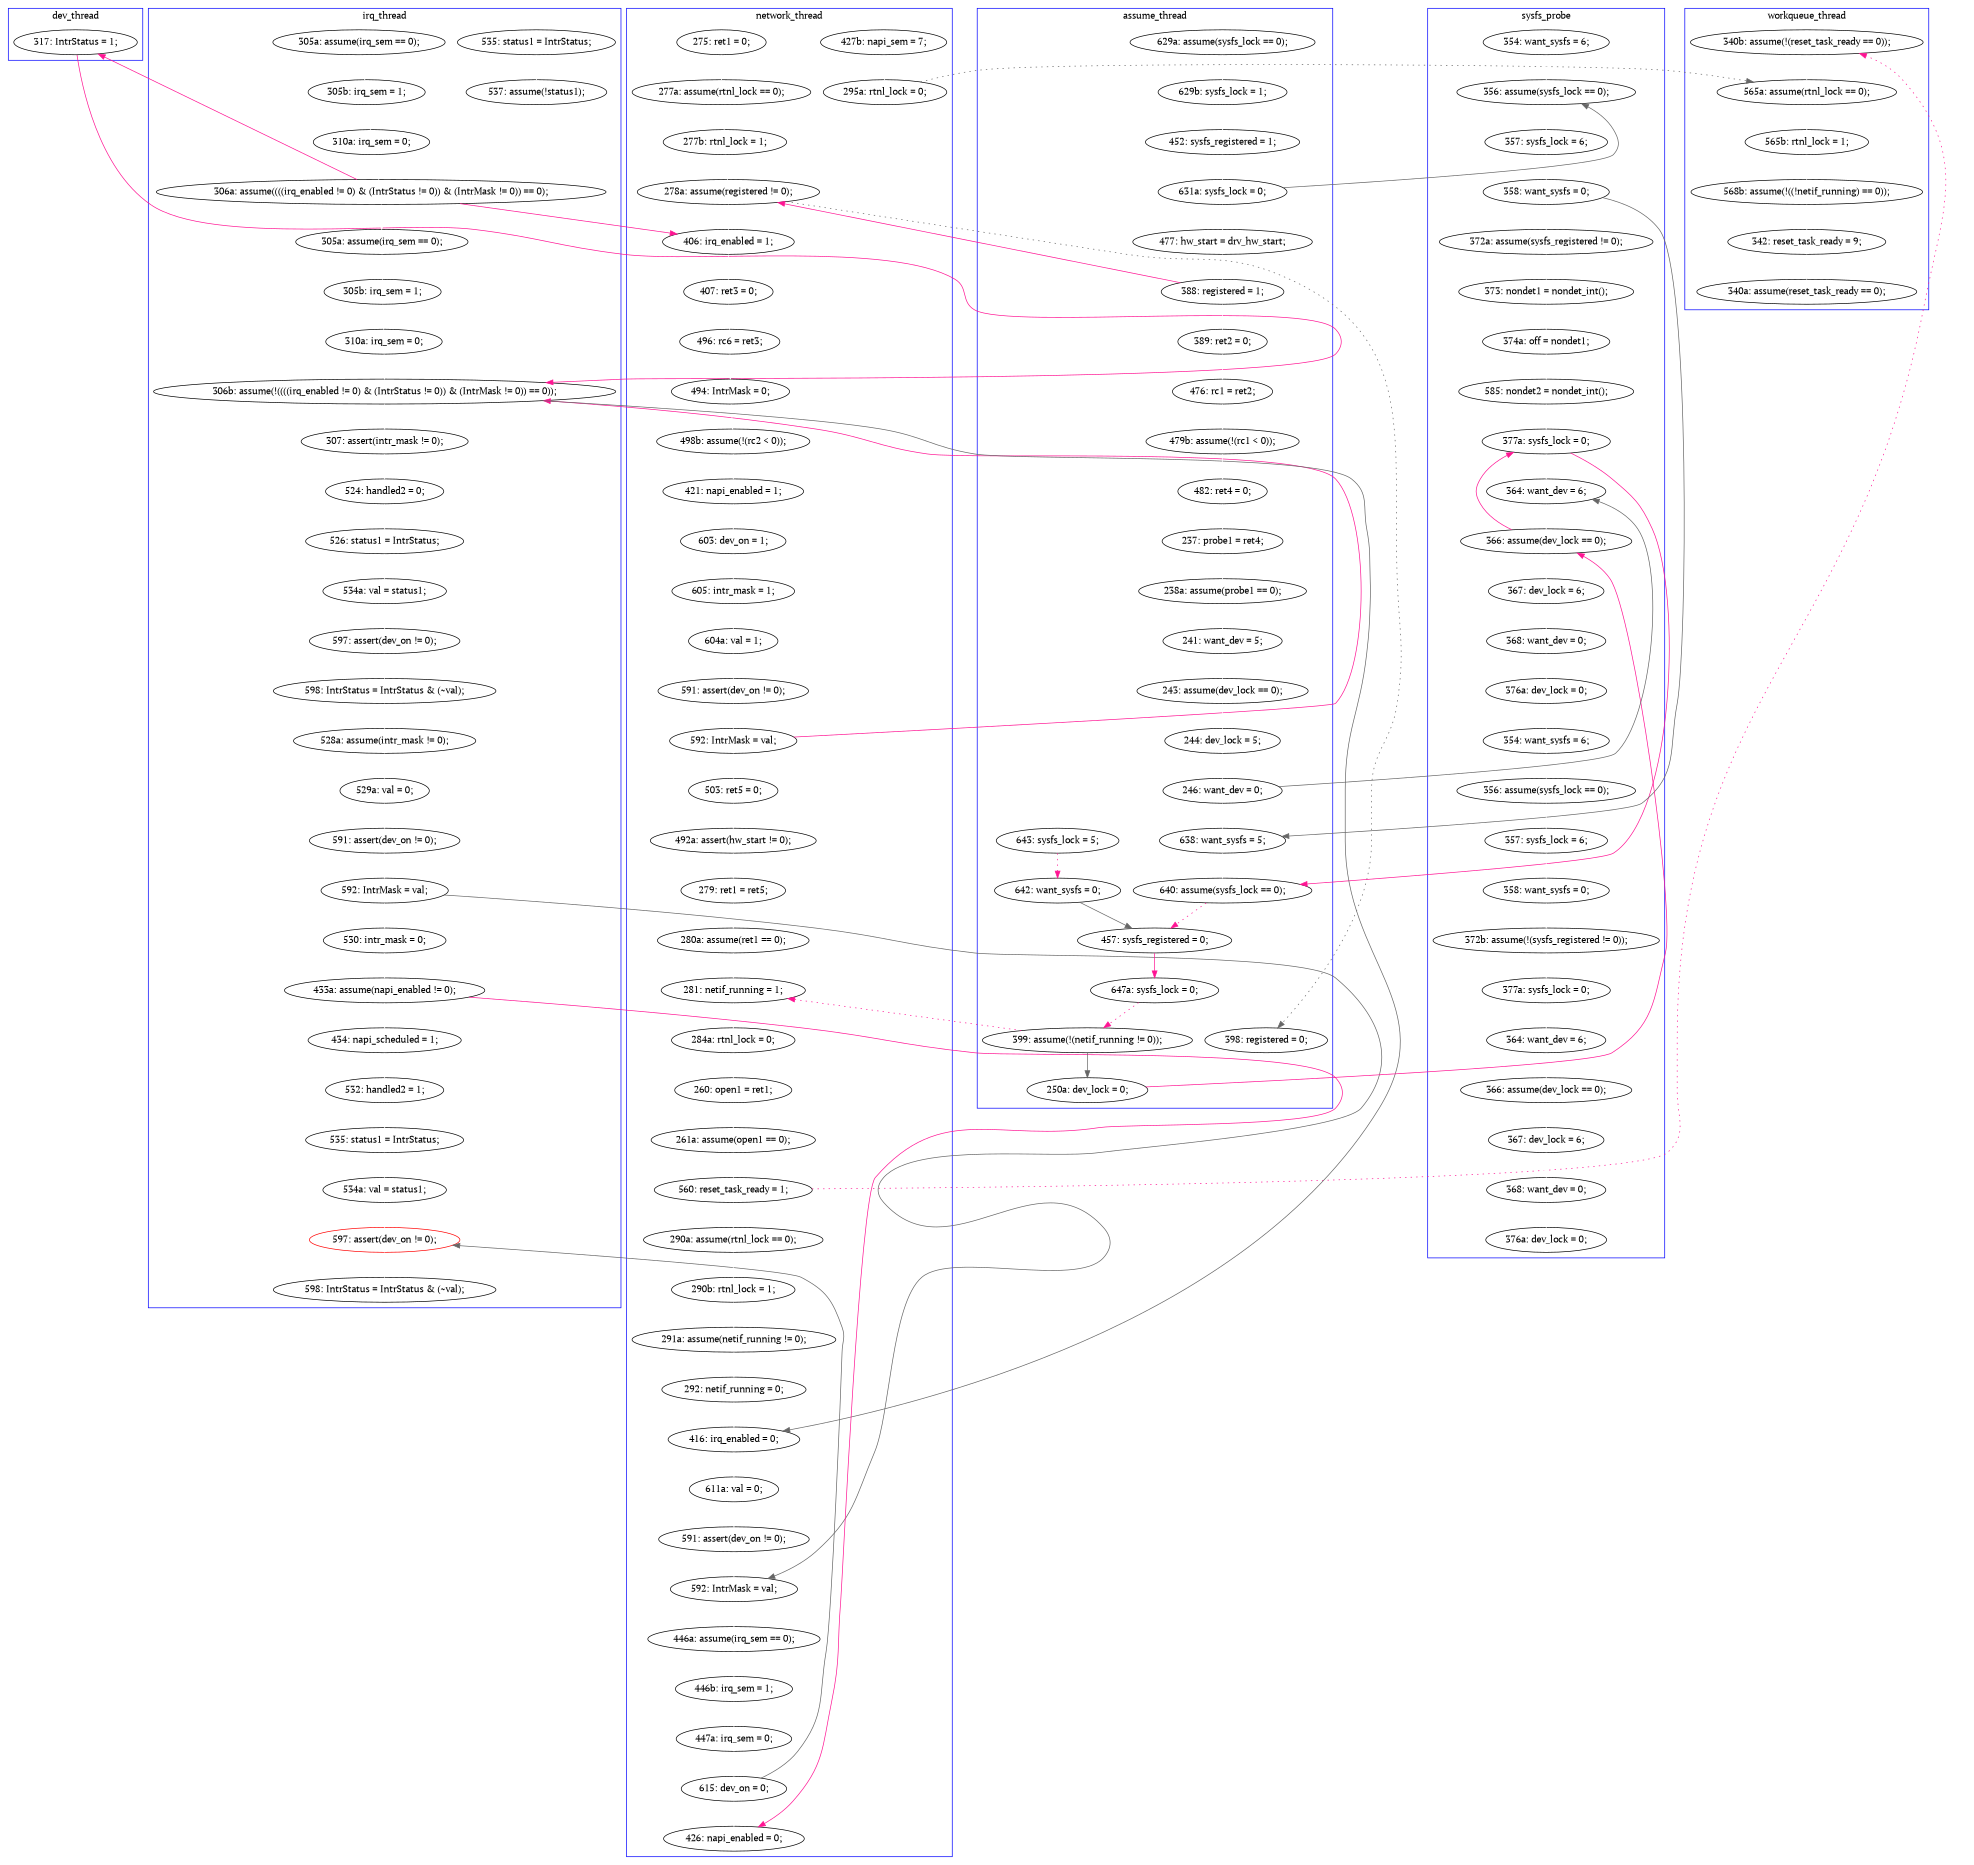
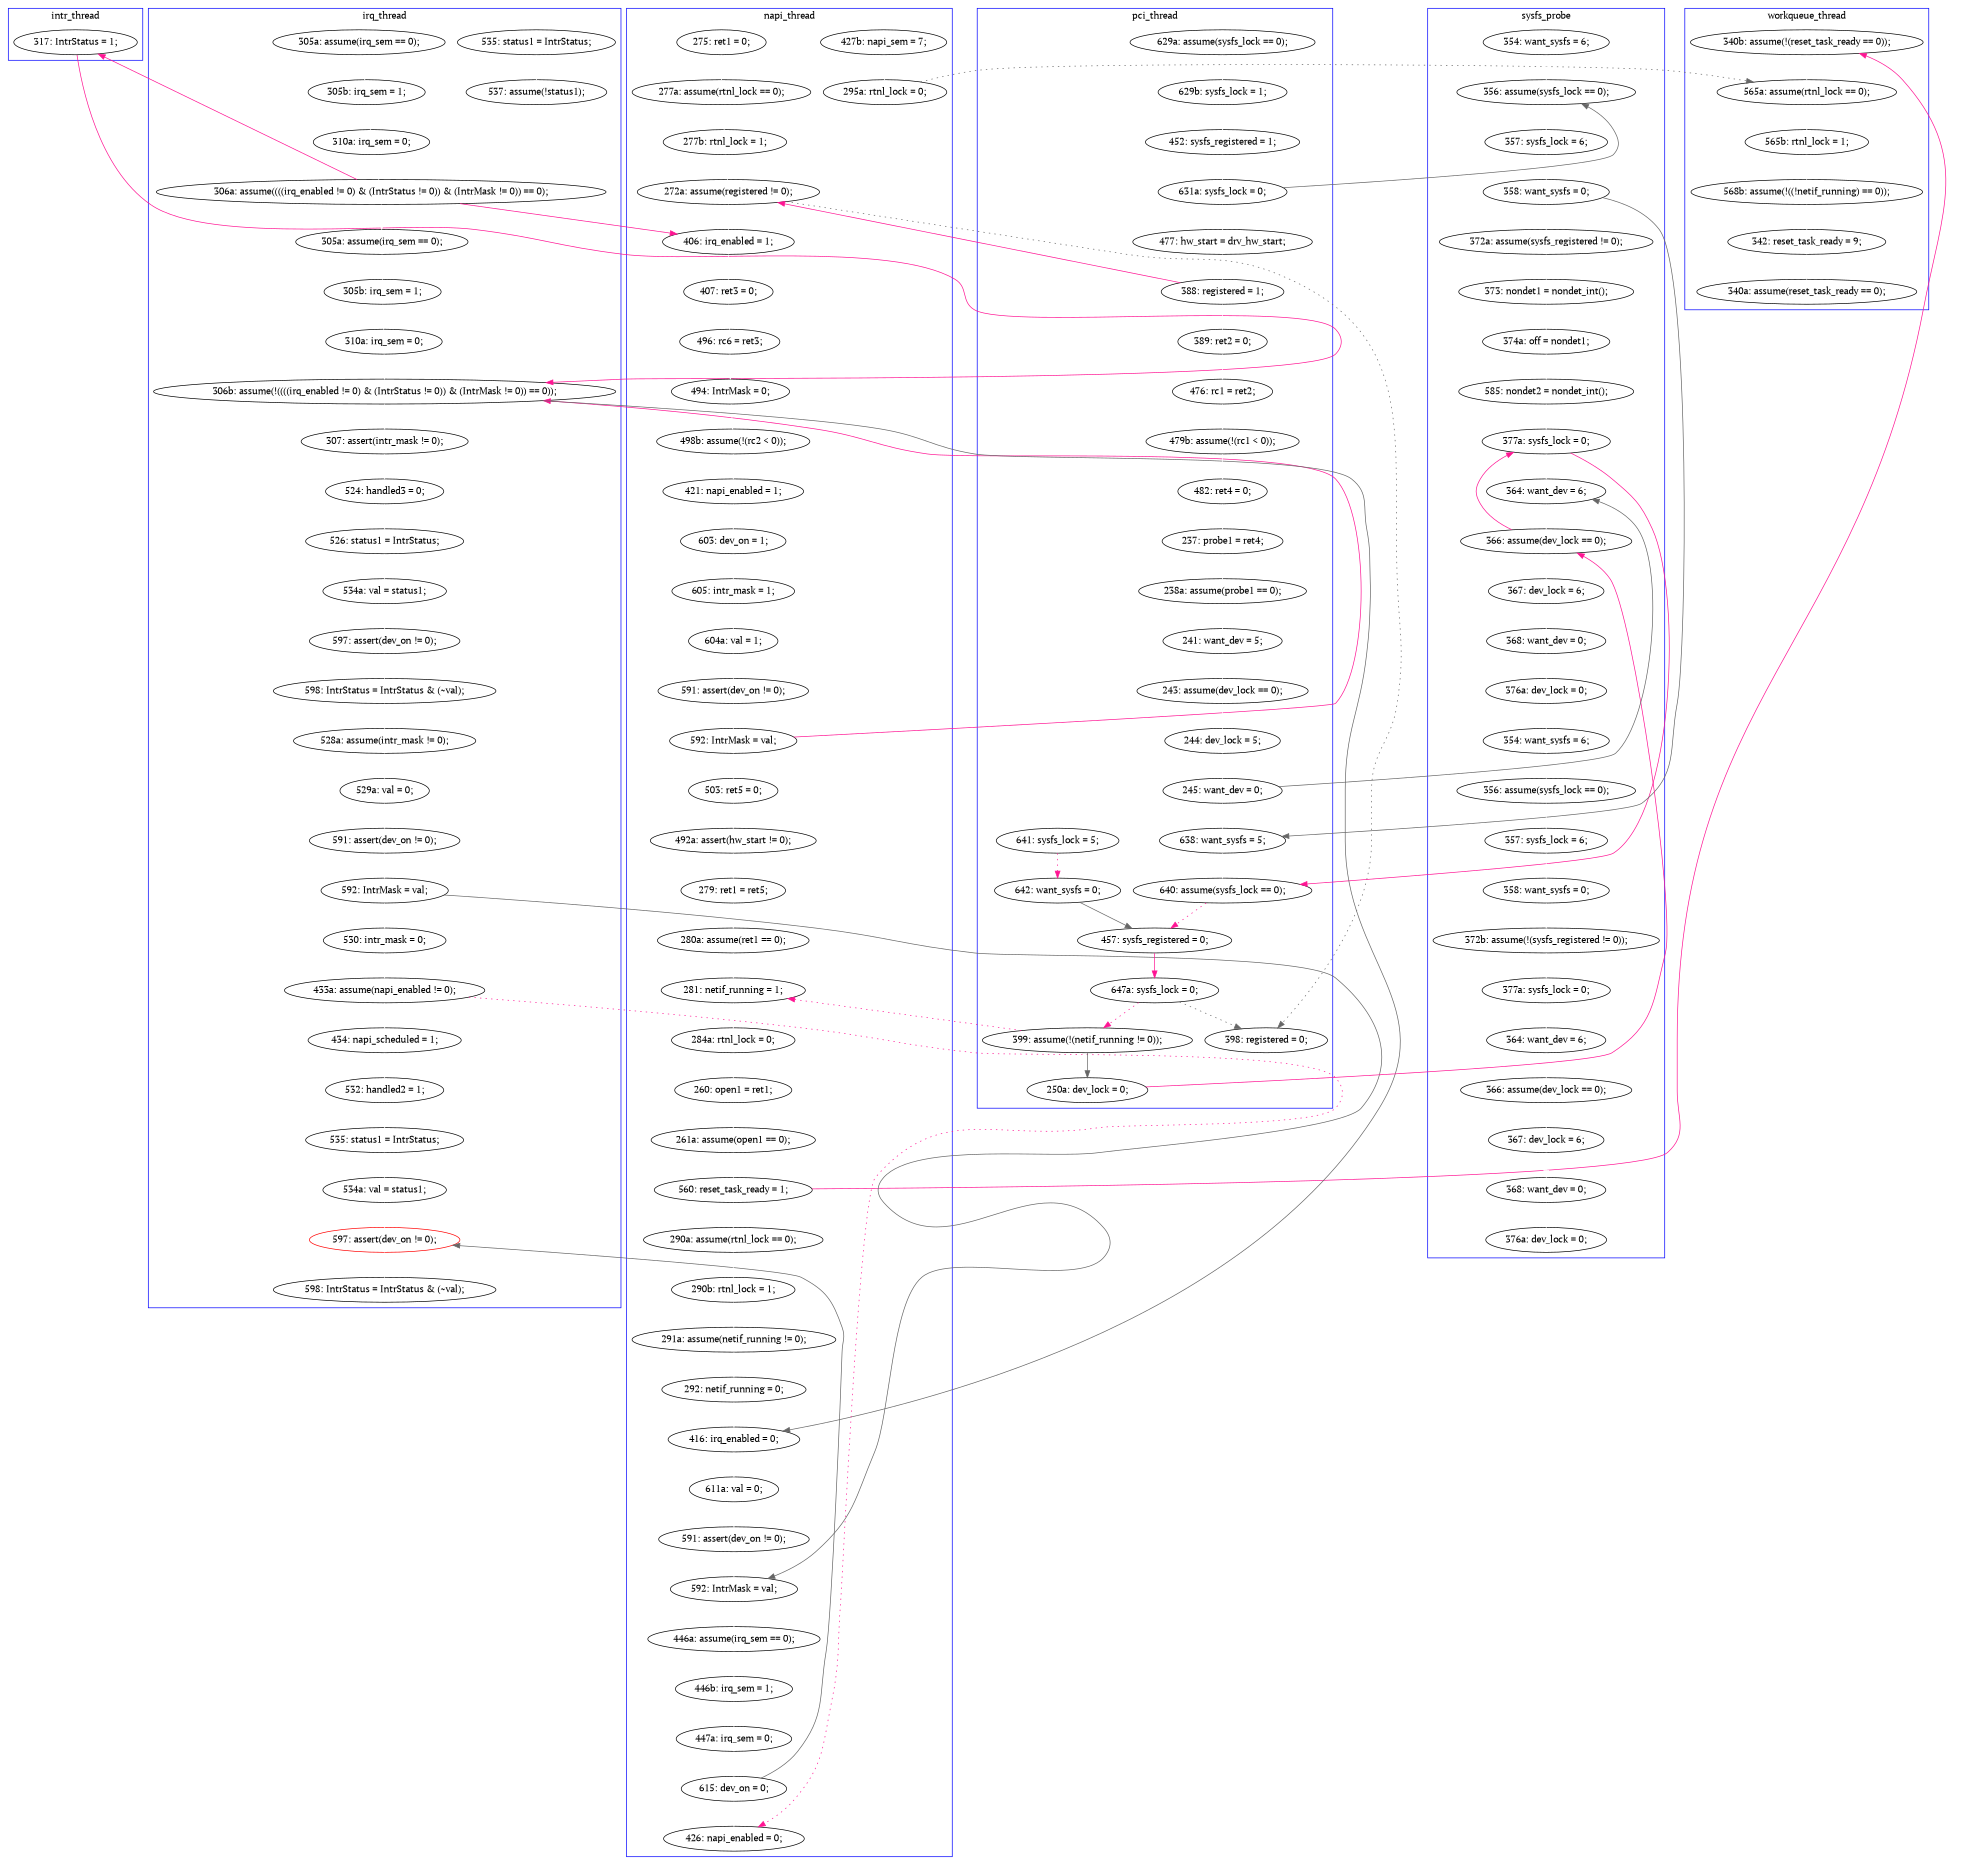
  digraph {
    fontname="PT Serif"
    node [fontname="PT Serif"]
    edge [color=white fontname="PT Serif" style=solid]
    n1 [label="317: IntrStatus = 1;"]
    n2 [label="604a: val = 1;"]
    n3 [label="591: assert(dev_on != 0);"]
    n4 [label="498b: assume(!(rc2 < 0));"]
    n5 [label="421: napi_enabled = 1;"]
    n6 [label="615: dev_on = 0;"]
    n7 [label="295a: rtnl_lock = 0;"]
    n8 [label="592: IntrMask = val;"]
    n9 [label="427b: napi_sem = 7;"]
    n10 [label="605: intr_mask = 1;"]
    n11 [label="277a: assume(rtnl_lock == 0);"]
    n12 [label="277b: rtnl_lock = 1;"]
    n13 [label="279: ret1 = ret5;"]
    n14 [label="280a: assume(ret1 == 0);"]
    n15 [label="496: rc6 = ret3;"]
    n16 [label="494: IntrMask = 0;"]
    n17 [label="290b: rtnl_lock = 1;"]
    n18 [label="291a: assume(netif_running != 0);"]
    n19 [label="592: IntrMask = val;"]
    n20 [label="446a: assume(irq_sem == 0);"]
    n21 [label="446b: irq_sem = 1;"]
    n22 [label="426: napi_enabled = 0;"]
    n23 [label="407: ret3 = 0;"]
    n24 [label="603: dev_on = 1;"]
    n25 [label="591: assert(dev_on != 0);"]
    n26 [label="406: irq_enabled = 1;"]
    n27 [label="281: netif_running = 1;"]
    n28 [label="284a: rtnl_lock = 0;"]
    n29 [label="275: ret1 = 0;"]
    n30 [label="290a: assume(rtnl_lock == 0);"]
-   n31 [label="278a: assume(registered != 0);"]
+   n31 [label="272a: assume(registered != 0);"]
    n32 [label="560: reset_task_ready = 1;"]
    n33 [label="492a: assert(hw_start != 0);"]
    n34 [label="261a: assume(open1 == 0);"]
    n35 [label="260: open1 = ret1;"]
    n36 [label="292: netif_running = 0;"]
    n37 [label="416: irq_enabled = 0;"]
    n38 [label="611a: val = 0;"]
    n39 [label="503: ret5 = 0;"]
    n40 [label="447a: irq_sem = 0;"]
    n41 [label="366: assume(dev_lock == 0);"]
    n42 [label="377a: sysfs_lock = 0;"]
    n43 [label="364: want_dev = 6;"]
    n44 [label="356: assume(sysfs_lock == 0);"]
    n45 [label="357: sysfs_lock = 6;"]
    n46 [label="354: want_sysfs = 6;"]
    n47 [label="358: want_sysfs = 0;"]
    n48 [label="366: assume(dev_lock == 0);"]
    n49 [label="367: dev_lock = 6;"]
    n50 [label="374a: off = nondet1;"]
    n51 [label="585: nondet2 = nondet_int();"]
    n52 [label="364: want_dev = 6;"]
    n53 [label="377a: sysfs_lock = 0;"]
    n54 [label="354: want_sysfs = 6;"]
    n55 [label="356: assume(sysfs_lock == 0);"]
    n56 [label="373: nondet1 = nondet_int();"]
    n57 [label="368: want_dev = 0;"]
    n58 [label="376a: dev_lock = 0;"]
    n59 [label="357: sysfs_lock = 6;"]
    n60 [label="367: dev_lock = 6;"]
    n61 [label="358: want_sysfs = 0;"]
    n62 [label="372b: assume(!(sysfs_registered != 0));"]
    n63 [label="368: want_dev = 0;"]
    n64 [label="376a: dev_lock = 0;"]
    n65 [label="372a: assume(sysfs_registered != 0);"]
    n66 [label="534a: val = status1;"]
    n67 [label="597: assert(dev_on != 0);"]
    n68 [color=red label="597: assert(dev_on != 0);"]
    n69 [label="306b: assume(!((((irq_enabled != 0) & (IntrStatus != 0)) & (IntrMask != 0)) == 0));"]
    n70 [label="591: assert(dev_on != 0);"]
    n71 [label="592: IntrMask = val;"]
    n72 [label="307: assert(intr_mask != 0);"]
-   n73 [label="524: handled2 = 0;"]
+   n73 [label="524: handled3 = 0;"]
    n74 [label="598: IntrStatus = IntrStatus & (~val);"]
    n75 [label="526: status1 = IntrStatus;"]
    n76 [label="535: status1 = IntrStatus;"]
    n77 [label="534a: val = status1;"]
    n78 [label="532: handled2 = 1;"]
    n79 [label="433a: assume(napi_enabled != 0);"]
    n80 [label="434: napi_scheduled = 1;"]
    n81 [label="598: IntrStatus = IntrStatus & (~val);"]
    n82 [label="306a: assume((((irq_enabled != 0) & (IntrStatus != 0)) & (IntrMask != 0)) == 0);"]
    n83 [label="305a: assume(irq_sem == 0);"]
    n84 [label="305b: irq_sem = 1;"]
    n85 [label="310a: irq_sem = 0;"]
    n86 [label="528a: assume(intr_mask != 0);"]
    n87 [label="530: intr_mask = 0;"]
    n88 [label="529a: val = 0;"]
    n89 [label="305b: irq_sem = 1;"]
    n90 [label="535: status1 = IntrStatus;"]
    n91 [label="310a: irq_sem = 0;"]
    n92 [label="305a: assume(irq_sem == 0);"]
    n93 [label="537: assume(!status1);"]
    n94 [label="250a: dev_lock = 0;"]
-   n95 [label="246: want_dev = 0;"]
+   n95 [label="245: want_dev = 0;"]
    n96 [label="638: want_sysfs = 5;"]
    n97 [label="640: assume(sysfs_lock == 0);"]
    n98 [label="477: hw_start = drv_hw_start;"]
    n99 [label="388: registered = 1;"]
    n100 [label="631a: sysfs_lock = 0;"]
    n101 [label="452: sysfs_registered = 1;"]
    n102 [label="642: want_sysfs = 0;"]
    n103 [label="457: sysfs_registered = 0;"]
    n104 [label="237: probe1 = ret4;"]
    n105 [label="238a: assume(probe1 == 0);"]
    n106 [label="389: ret2 = 0;"]
    n107 [label="476: rc1 = ret2;"]
    n108 [label="241: want_dev = 5;"]
    n109 [label="629b: sysfs_lock = 1;"]
    n110 [label="244: dev_lock = 5;"]
    n111 [label="647a: sysfs_lock = 0;"]
    n112 [label="399: assume(!(netif_running != 0));"]
    n113 [label="482: ret4 = 0;"]
    n114 [label="629a: assume(sysfs_lock == 0);"]
    n115 [label="479b: assume(!(rc1 < 0));"]
    n116 [label="243: assume(dev_lock == 0);"]
    n117 [label="398: registered = 0;"]
-   n118 [label="643: sysfs_lock = 5;"]
+   n118 [label="641: sysfs_lock = 5;"]
    n119 [label="565a: assume(rtnl_lock == 0);"]
    n120 [label="565b: rtnl_lock = 1;"]
    n121 [label="568b: assume(!((!netif_running) == 0));"]
    n122 [label="342: reset_task_ready = 9;"]
    n123 [label="340b: assume(!(reset_task_ready == 0));"]
    n124 [label="340a: assume(reset_task_ready == 0);"]
    subgraph cluster_1 {
      color=blue
-     label=dev_thread
+     label=intr_thread
      n1
    }
    subgraph cluster_2 {
      color=blue
-     label=network_thread
+     label=napi_thread
      n2
      n3
      n4
      n5
      n6
      n7
      n8
      n9
      n10
      n11
      n12
      n13
      n14
      n15
      n16
      n17
      n18
      n19
      n20
      n21
      n22
      n23
      n24
      n25
      n26
      n27
      n28
      n29
      n30
      n31
      n32
      n33
      n34
      n35
      n36
      n37
      n38
      n39
      n40
    }
    subgraph cluster_3 {
      color=blue
      label=sysfs_probe
      n41
      n42
      n43
      n44
      n45
      n46
      n47
      n48
      n49
      n50
      n51
      n52
      n53
      n54
      n55
      n56
      n57
      n58
      n59
      n60
      n61
      n62
      n63
      n64
      n65
    }
    subgraph cluster_4 {
      color=blue
      label=irq_thread
      n66
      n67
      n68
      n69
      n70
      n71
      n72
      n73
      n74
      n75
      n76
      n77
      n78
      n79
      n80
      n81
      n82
      n83
      n84
      n85
      n86
      n87
      n88
      n89
      n90
      n91
      n92
      n93
    }
    subgraph cluster_5 {
      color=blue
-     label=assume_thread
+     label=pci_thread
      n94
      n95
      n96
      n97
      n98
      n99
      n100
      n101
      n102
      n103
      n104
      n105
      n106
      n107
      n108
      n109
      n110
      n111
      n112
      n113
      n114
      n115
      n116
      n117
      n118
    }
    subgraph cluster_6 {
      color=blue
      label=workqueue_thread
      n119
      n120
      n121
      n122
      n123
      n124
    }
    n1 -> n69 [color=deeppink constraint=false]
    n2 -> n3
    n3 -> n8
    n4 -> n5
    n5 -> n24
    n6 -> n22
    n6 -> n68 [color=gray40 constraint=false]
    n7 -> n119 [color=gray40 constraint=false style=dotted]
    n8 -> n39
    n8 -> n69 [color=deeppink constraint=false]
    n9 -> n7
    n10 -> n2
    n11 -> n12
    n12 -> n31
    n13 -> n14
    n14 -> n27
    n15 -> n16
    n16 -> n4
    n17 -> n18
    n18 -> n36
    n19 -> n20
    n20 -> n21
    n21 -> n40
    n23 -> n15
    n24 -> n10
    n25 -> n19
    n26 -> n23
    n27 -> n28
    n28 -> n35
    n29 -> n11
    n30 -> n17
    n31 -> n26
    n31 -> n117 [color=gray40 constraint=false style=dotted]
    n32 -> n30
-   n32 -> n123 [color=deeppink constraint=false style=dotted]
+   n32 -> n123 [color=deeppink constraint=false]
    n33 -> n13
    n34 -> n32
    n35 -> n34
    n36 -> n37
    n37 -> n38
    n38 -> n25
    n39 -> n33
    n40 -> n6
    n41 -> n42 [color=deeppink constraint=false]
    n41 -> n60
    n42 -> n43
    n42 -> n97 [color=deeppink constraint=false]
    n43 -> n41
    n44 -> n45
    n45 -> n47
    n46 -> n44
    n47 -> n65
    n47 -> n96 [color=gray40 constraint=false]
    n48 -> n49
    n49 -> n63
    n50 -> n51
    n51 -> n42
    n52 -> n48
    n53 -> n52
    n54 -> n55
    n55 -> n59
    n56 -> n50
    n57 -> n58
    n58 -> n54
    n59 -> n61
    n60 -> n57
    n61 -> n62
    n62 -> n53
    n63 -> n64
    n65 -> n56
    n66 -> n67
    n67 -> n81
    n68 -> n74
    n69 -> n37 [color=gray40 constraint=false]
    n69 -> n72
    n70 -> n71
    n71 -> n19 [color=gray40 constraint=false]
    n71 -> n87
    n72 -> n73
    n73 -> n75
    n75 -> n66
    n76 -> n77
    n77 -> n68
    n78 -> n76
-   n79 -> n22 [color=deeppink constraint=false]
+   n79 -> n22 [color=deeppink constraint=false style=dotted]
    n79 -> n80
    n80 -> n78
    n81 -> n86
    n82 -> n1 [color=deeppink constraint=false]
    n82 -> n26 [color=deeppink constraint=false]
    n82 -> n83
    n83 -> n89
    n84 -> n85
    n85 -> n82
    n86 -> n88
    n87 -> n79
    n88 -> n70
    n89 -> n91
    n90 -> n93
    n91 -> n69
    n92 -> n84
    n94 -> n41 [color=deeppink constraint=false]
    n95 -> n43 [color=gray40 constraint=false]
    n95 -> n96
    n96 -> n97
    n97 -> n103 [color=deeppink style=dotted]
    n98 -> n99
    n99 -> n31 [color=deeppink constraint=false]
    n99 -> n106
    n100 -> n44 [color=gray40 constraint=false]
    n100 -> n98
    n101 -> n100
    n102 -> n103 [color=gray40]
    n103 -> n111 [color=deeppink]
    n104 -> n105
    n105 -> n108
    n106 -> n107
    n107 -> n115
    n108 -> n116
    n109 -> n101
    n110 -> n95
    n111 -> n112 [color=deeppink style=dotted]
+   n111 -> n117 [color=gray40 style=dotted]
    n112 -> n27 [color=deeppink constraint=false style=dotted]
    n112 -> n94 [color=gray40]
    n113 -> n104
    n114 -> n109
    n115 -> n113
    n116 -> n110
    n118 -> n102 [color=deeppink style=dotted]
    n119 -> n120
    n120 -> n121
    n121 -> n122
    n122 -> n124
    n123 -> n119
  }
